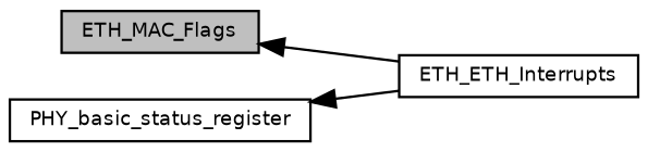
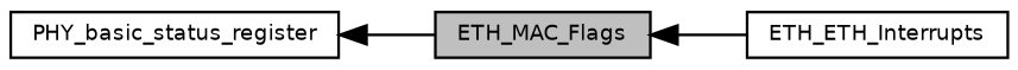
  digraph {
    fontname="DejaVu Sans"
    rankdir=LR
    node [color=black fillcolor=white fontname="DejaVu Sans" fontsize=8 shape=record style=filled]
    edge [dir=back fontname="DejaVu Sans" fontsize=8 labelfontname=Sans labelfontsize=8 shape=plaintext style=solid]
    n1 [fillcolor=grey75 fontcolor=black height=0.2 label=ETH_MAC_Flags width=0.4]
    n2 [height=0.2 label=ETH_ETH_Interrupts width=0.4]
    n3 [height=0.2 label=PHY_basic_status_register width=0.4]
    n1 -> n2
-   n3 -> n2
+   n3 -> n1
  }
